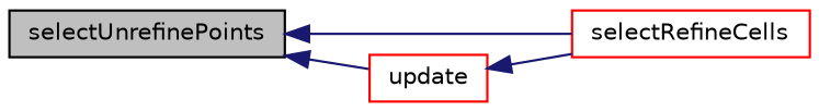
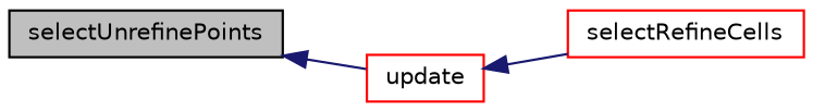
  digraph {
    rankdir=LR
    node [color=red fontname=Helvetica fontsize=10 shape=record]
    edge [color=midnightblue dir=back fontname=Helvetica fontsize=10 labelfontname=Helvetica labelfontsize=10 style=solid]
    n1 [color=black fillcolor=grey75 fontcolor=black height=0.2 label=selectUnrefinePoints style=filled width=0.4]
    n2 [height=0.2 label=selectRefineCells width=0.4]
    n3 [height=0.2 label=update width=0.4]
-   n1 -> n2
    n1 -> n3
    n3 -> n2
  }
